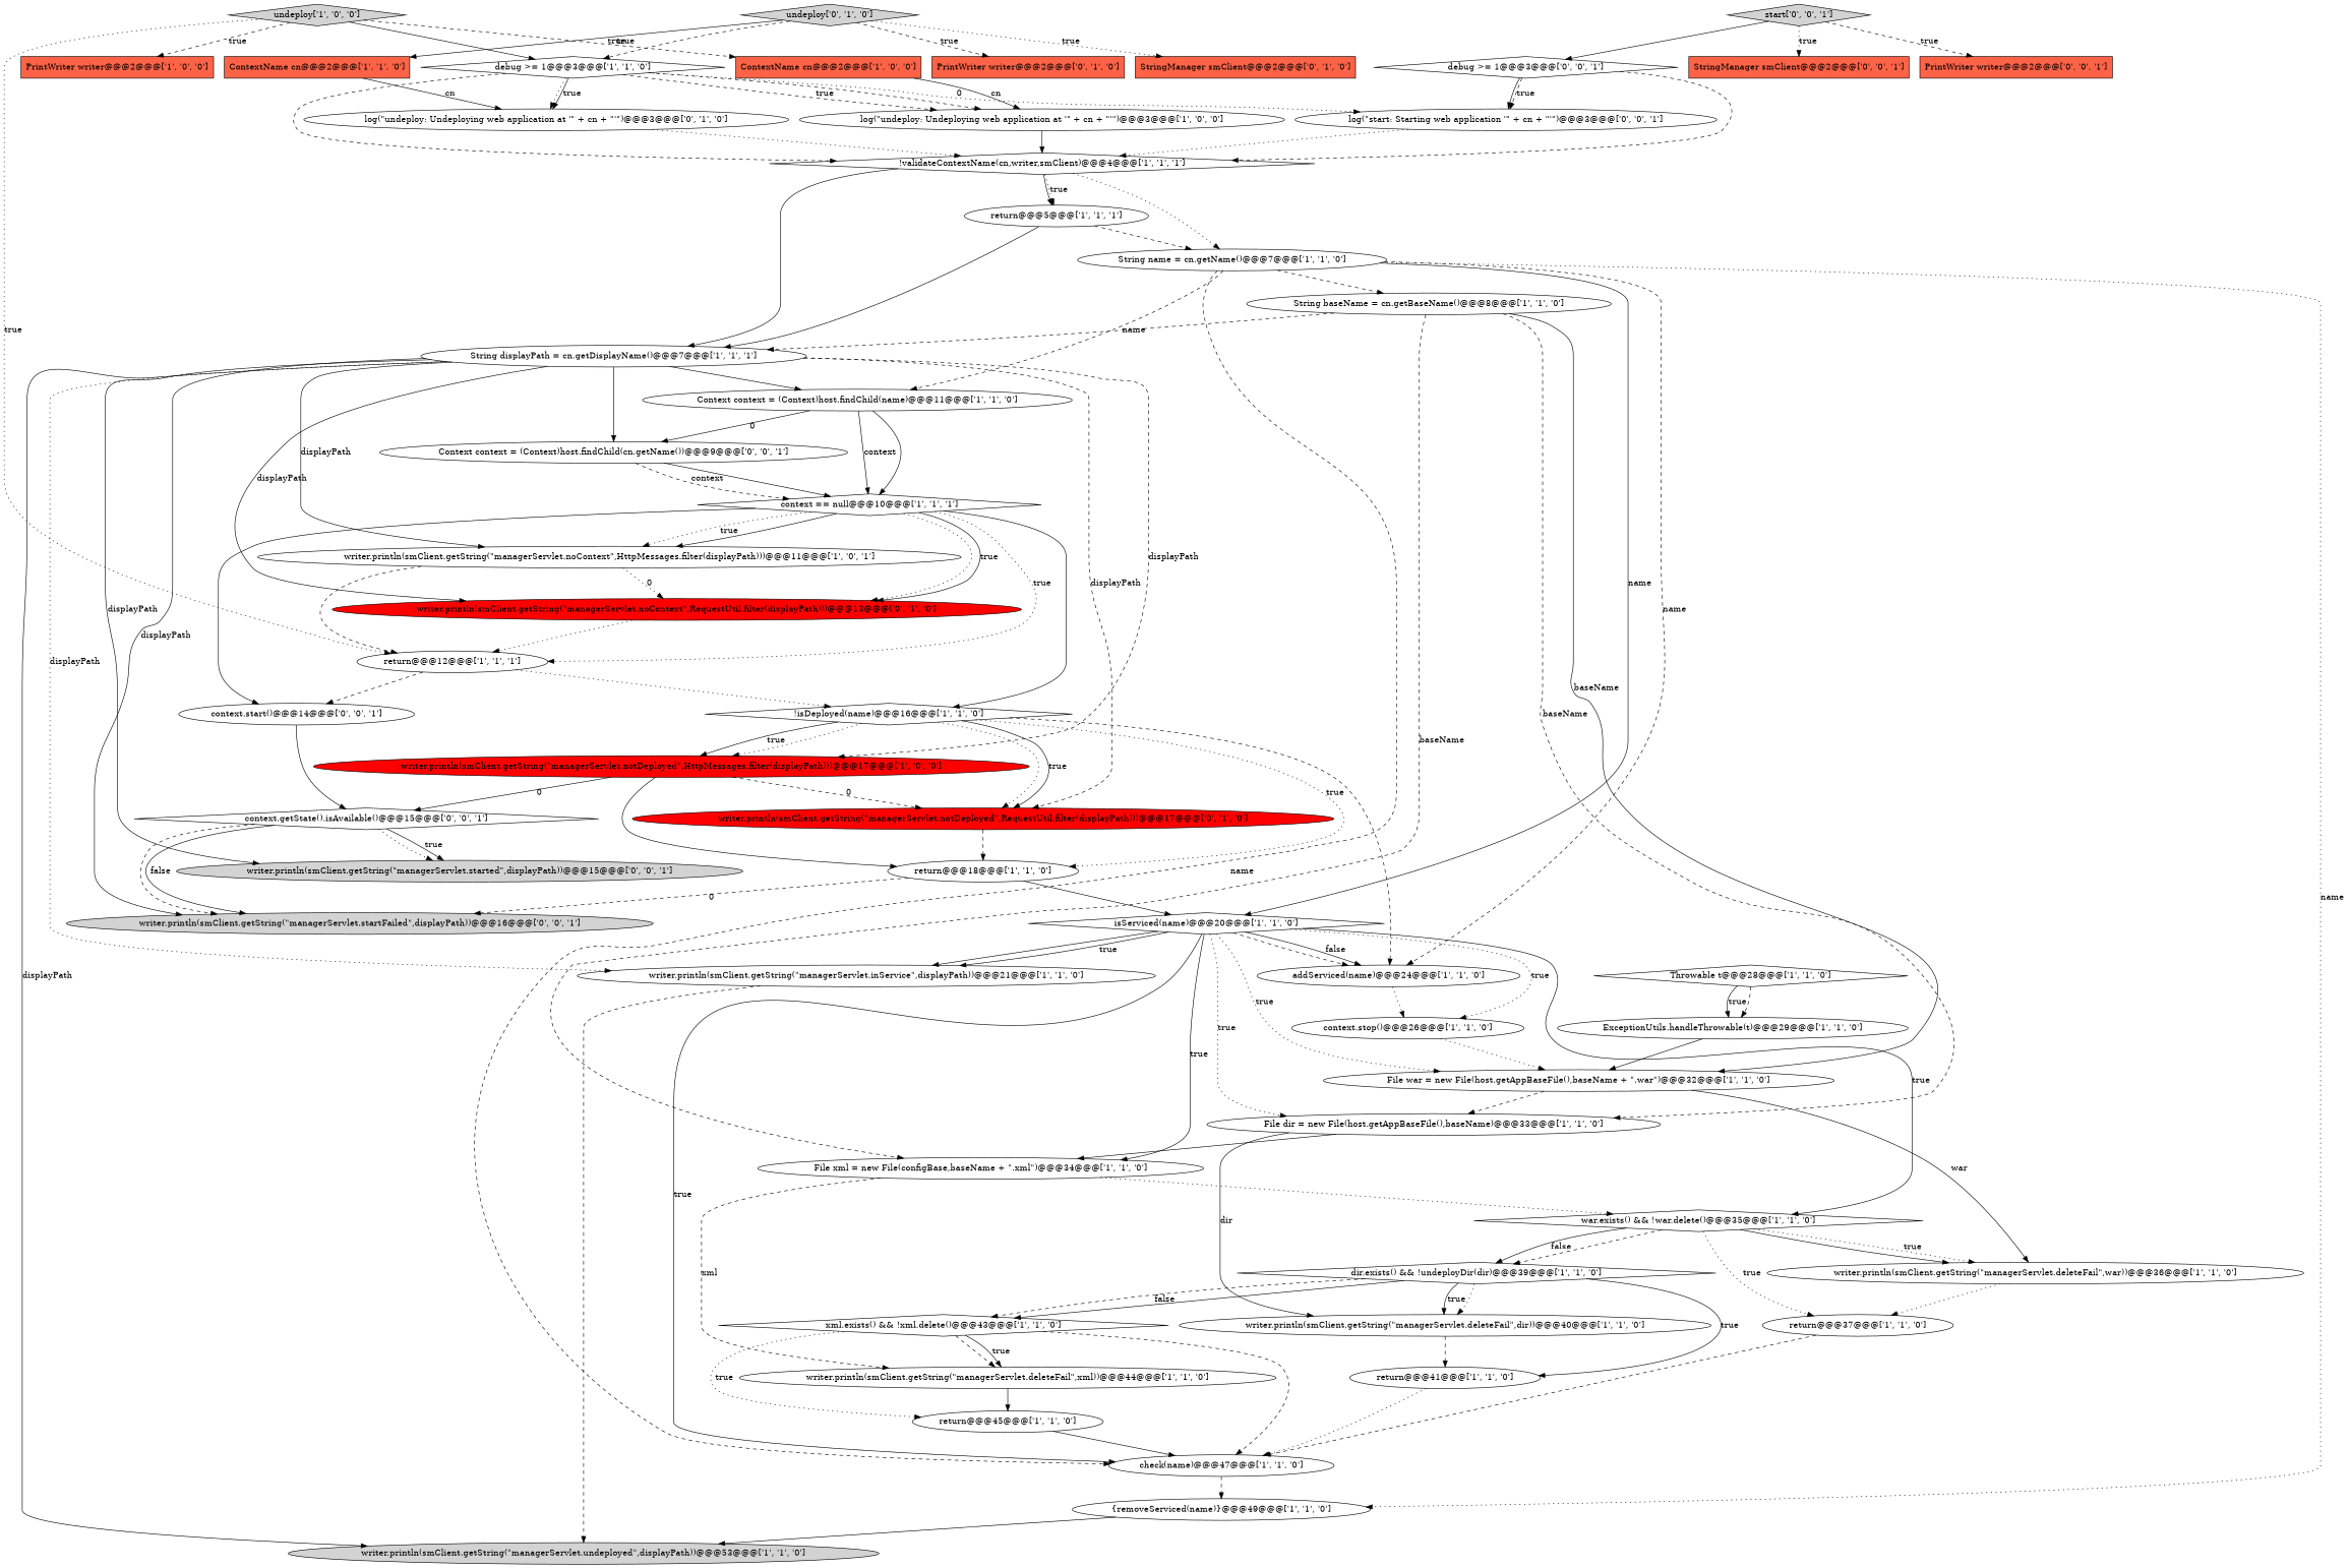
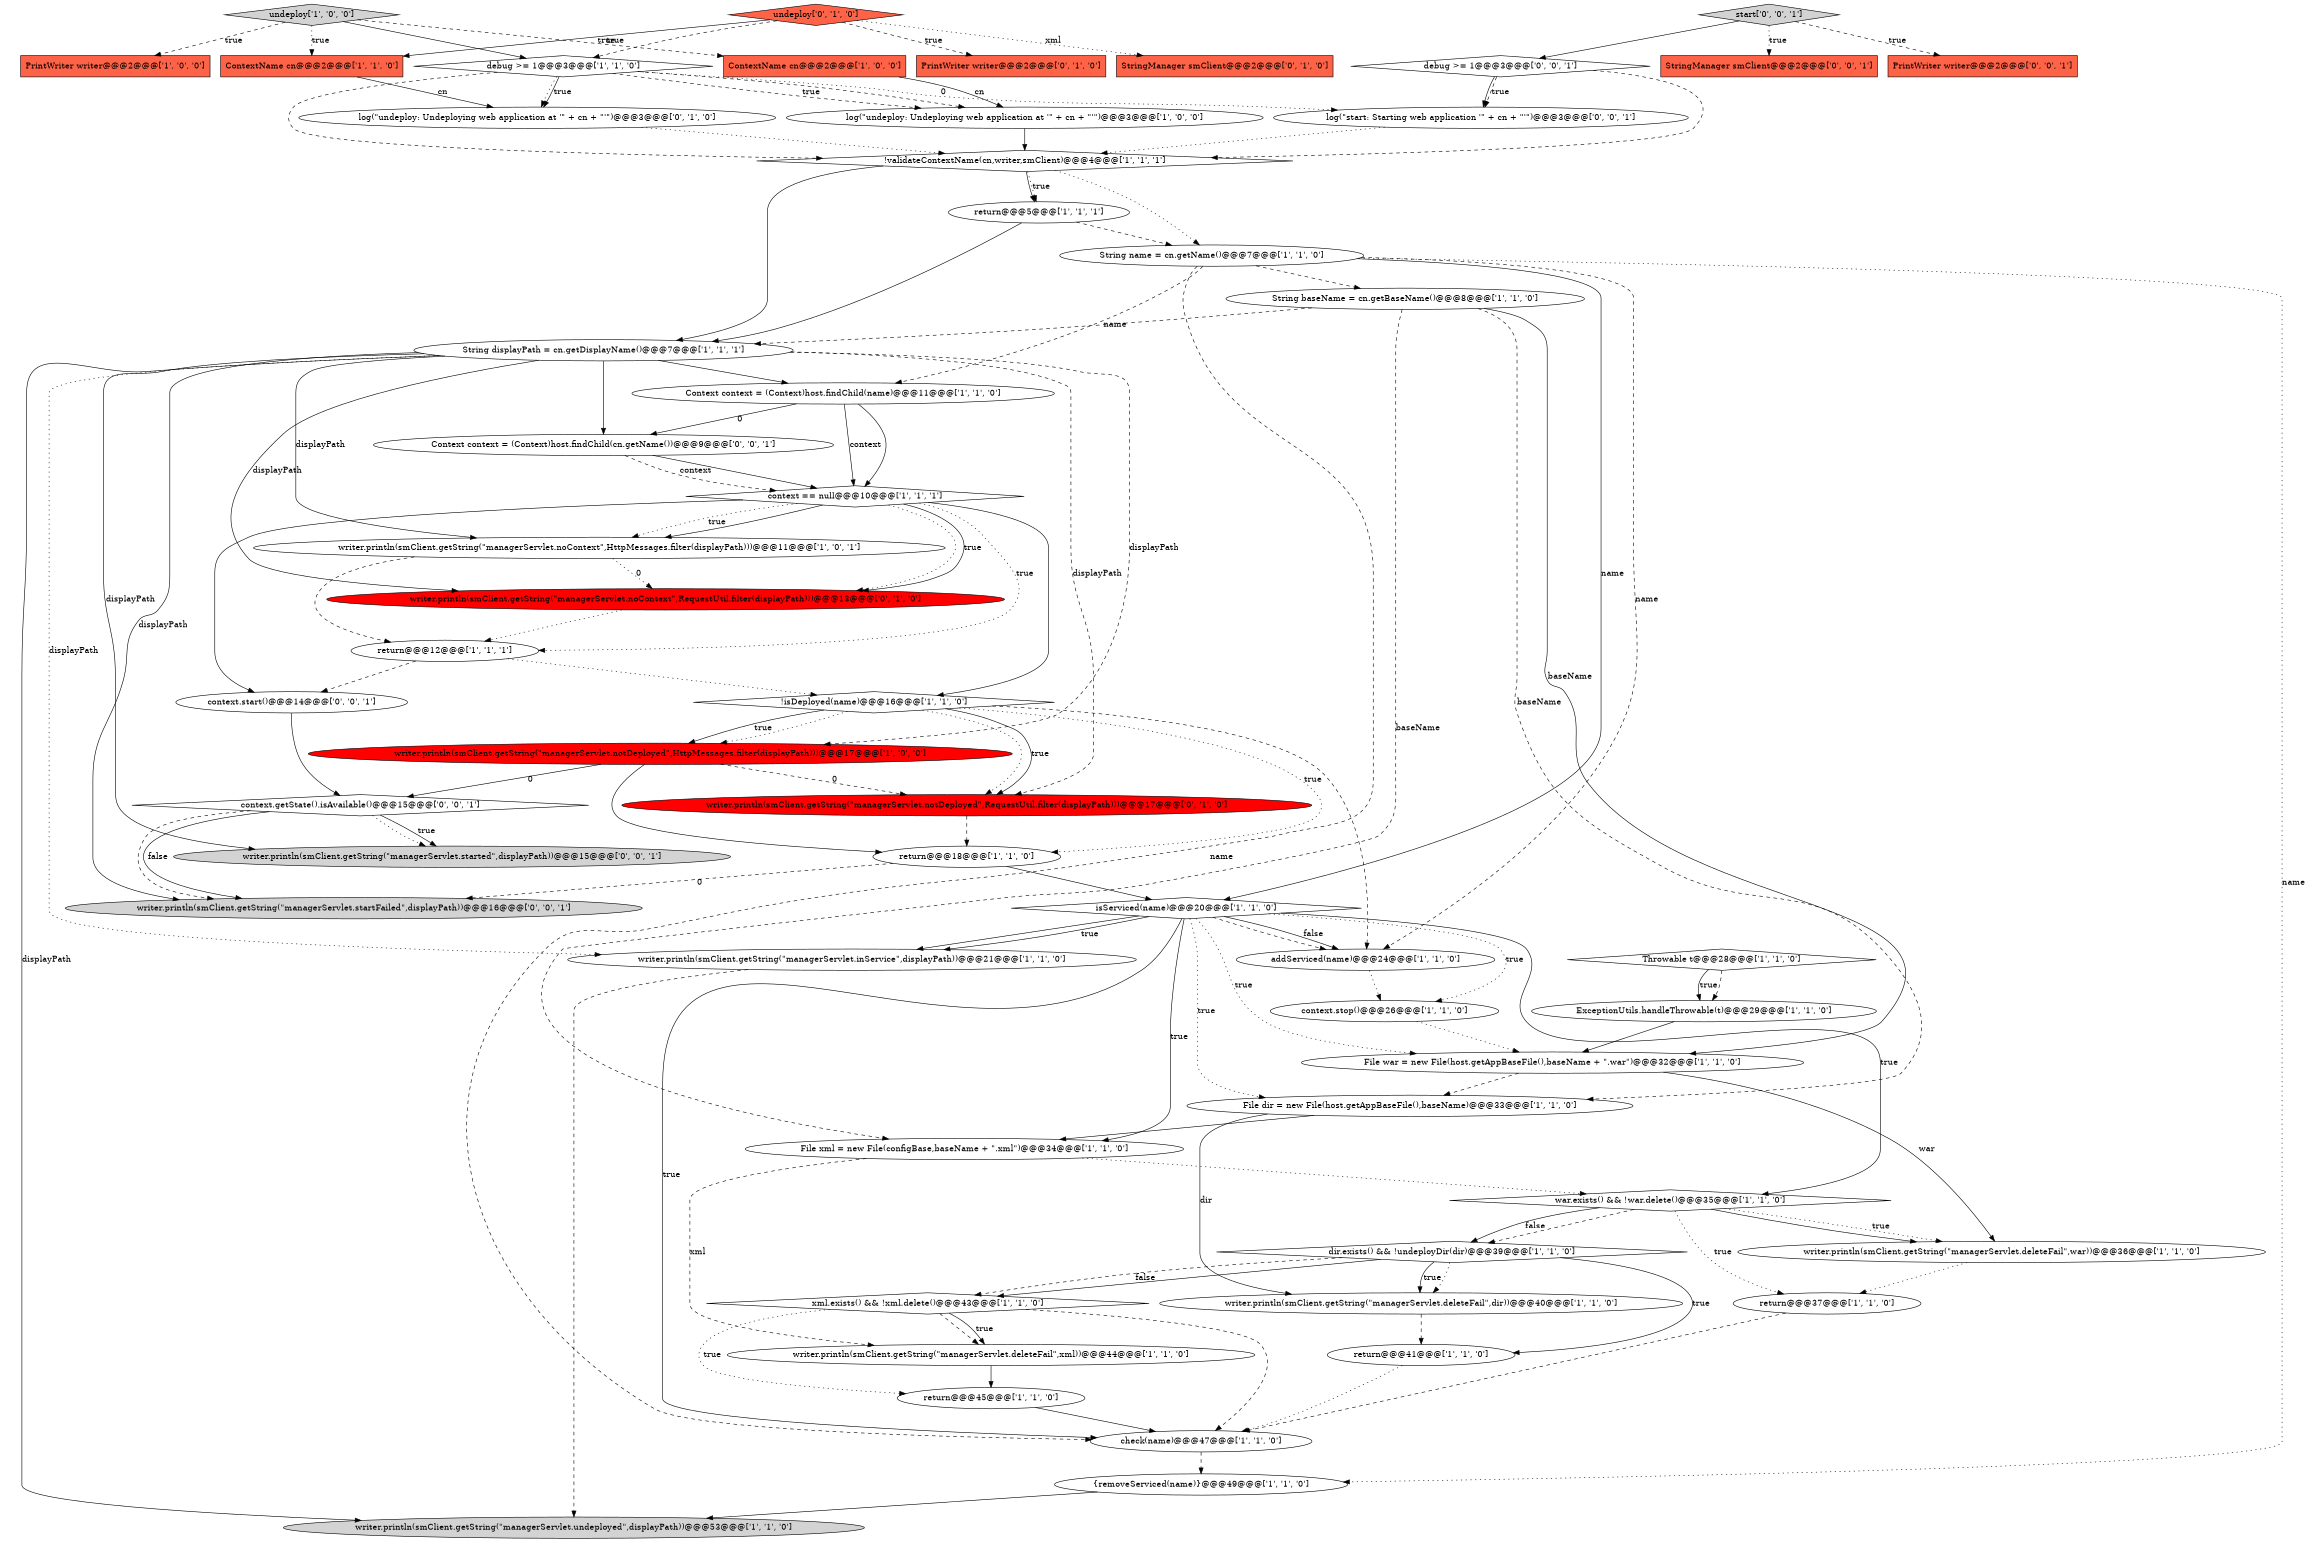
  digraph {
    node [fillcolor=white shape=ellipse style=filled]
    edge [style=solid]
    n1 [label="return@@@37@@@['1', '1', '0']"]
    n2 [label="check(name)@@@47@@@['1', '1', '0']"]
    n3 [label="{removeServiced(name)}@@@49@@@['1', '1', '0']"]
    n4 [fillcolor=tomato label="StringManager smClient@@@2@@@['0', '0', '1']" shape=box]
    n5 [fillcolor=tomato label="PrintWriter writer@@@2@@@['0', '1', '0']" shape=box]
    n6 [label="context.start()@@@14@@@['0', '0', '1']"]
    n7 [label="context.getState().isAvailable()@@@15@@@['0', '0', '1']" shape=diamond]
    n8 [fillcolor=lightgray label="writer.println(smClient.getString(\"managerServlet.started\",displayPath))@@@15@@@['0', '0', '1']"]
    n9 [fillcolor=lightgray label="writer.println(smClient.getString(\"managerServlet.startFailed\",displayPath))@@@16@@@['0', '0', '1']"]
    n10 [label="writer.println(smClient.getString(\"managerServlet.inService\",displayPath))@@@21@@@['1', '1', '0']"]
    n11 [fillcolor=lightgray label="writer.println(smClient.getString(\"managerServlet.undeployed\",displayPath))@@@53@@@['1', '1', '0']"]
    n12 [label="log(\"undeploy: Undeploying web application at '\" + cn + \"'\")@@@3@@@['0', '1', '0']"]
    n13 [label="!validateContextName(cn,writer,smClient)@@@4@@@['1', '1', '1']" shape=diamond]
    n14 [label="String displayPath = cn.getDisplayName()@@@7@@@['1', '1', '1']"]
    n15 [label="String name = cn.getName()@@@7@@@['1', '1', '0']"]
    n16 [label="return@@@5@@@['1', '1', '1']"]
    n17 [fillcolor=red label="writer.println(smClient.getString(\"managerServlet.noContext\",RequestUtil.filter(displayPath)))@@@13@@@['0', '1', '0']"]
    n18 [fillcolor=red label="writer.println(smClient.getString(\"managerServlet.notDeployed\",HttpMessages.filter(displayPath)))@@@17@@@['1', '0', '0']"]
    n19 [label="Context context = (Context)host.findChild(name)@@@11@@@['1', '1', '0']"]
    n20 [fillcolor=red label="writer.println(smClient.getString(\"managerServlet.notDeployed\",RequestUtil.filter(displayPath)))@@@17@@@['0', '1', '0']"]
    n21 [label="Context context = (Context)host.findChild(cn.getName())@@@9@@@['0', '0', '1']"]
    n22 [label="writer.println(smClient.getString(\"managerServlet.noContext\",HttpMessages.filter(displayPath)))@@@11@@@['1', '0', '1']"]
    n23 [label="return@@@12@@@['1', '1', '1']"]
    n24 [label="return@@@18@@@['1', '1', '0']"]
    n25 [label="context == null@@@10@@@['1', '1', '1']" shape=diamond]
    n26 [fillcolor=tomato label="ContextName cn@@@2@@@['1', '1', '0']" shape=box]
    n27 [label="addServiced(name)@@@24@@@['1', '1', '0']"]
    n28 [label="context.stop()@@@26@@@['1', '1', '0']"]
    n29 [label="File war = new File(host.getAppBaseFile(),baseName + \".war\")@@@32@@@['1', '1', '0']"]
    n30 [label="isServiced(name)@@@20@@@['1', '1', '0']" shape=diamond]
    n31 [label="String baseName = cn.getBaseName()@@@8@@@['1', '1', '0']"]
    n32 [label="File xml = new File(configBase,baseName + \".xml\")@@@34@@@['1', '1', '0']"]
    n33 [label="war.exists() && !war.delete()@@@35@@@['1', '1', '0']" shape=diamond]
    n34 [label="File dir = new File(host.getAppBaseFile(),baseName)@@@33@@@['1', '1', '0']"]
    n35 [label="Throwable t@@@28@@@['1', '1', '0']" shape=diamond]
    n36 [label="ExceptionUtils.handleThrowable(t)@@@29@@@['1', '1', '0']"]
    n37 [label="return@@@45@@@['1', '1', '0']"]
    n38 [fillcolor=lightgray label="undeploy['1', '0', '0']" shape=diamond]
    n39 [label="debug >= 1@@@3@@@['1', '1', '0']" shape=diamond]
    n40 [fillcolor=tomato label="ContextName cn@@@2@@@['1', '0', '0']" shape=box]
    n41 [fillcolor=tomato label="PrintWriter writer@@@2@@@['1', '0', '0']" shape=box]
    n42 [label="log(\"start: Starting web application '\" + cn + \"'\")@@@3@@@['0', '0', '1']"]
    n43 [label="log(\"undeploy: Undeploying web application at '\" + cn + \"'\")@@@3@@@['1', '0', '0']"]
    n44 [label="writer.println(smClient.getString(\"managerServlet.deleteFail\",dir))@@@40@@@['1', '1', '0']"]
    n45 [label="return@@@41@@@['1', '1', '0']"]
    n46 [label="writer.println(smClient.getString(\"managerServlet.deleteFail\",xml))@@@44@@@['1', '1', '0']"]
    n47 [label="writer.println(smClient.getString(\"managerServlet.deleteFail\",war))@@@36@@@['1', '1', '0']"]
    n48 [label="dir.exists() && !undeployDir(dir)@@@39@@@['1', '1', '0']" shape=diamond]
    n49 [label="debug >= 1@@@3@@@['0', '0', '1']" shape=diamond]
    n50 [label="!isDeployed(name)@@@16@@@['1', '1', '0']" shape=diamond]
    n51 [label="xml.exists() && !xml.delete()@@@43@@@['1', '1', '0']" shape=diamond]
-   n52 [fillcolor=lightgray label="undeploy['0', '1', '0']" shape=diamond]
+   n52 [fillcolor=tomato label="undeploy['0', '1', '0']" shape=diamond]
    n53 [fillcolor=tomato label="StringManager smClient@@@2@@@['0', '1', '0']" shape=box]
    n54 [fillcolor=tomato label="PrintWriter writer@@@2@@@['0', '0', '1']" shape=box]
    n55 [fillcolor=lightgray label="start['0', '0', '1']" shape=diamond]
    n1 -> n2 [style=dashed]
    n2 -> n3 [style=dashed]
    n3 -> n11
    n6 -> n7
    n7 -> n8 [style=dotted]
    n7 -> n8 [label=true]
    n7 -> n9 [label=false]
    n7 -> n9 [style=dashed]
    n10 -> n11 [style=dashed]
    n12 -> n13 [style=dotted]
    n13 -> n14
    n13 -> n15 [style=dotted]
    n13 -> n16 [label=true style=dotted]
    n13 -> n16
    n14 -> n8 [label=displayPath]
    n14 -> n9 [label=displayPath]
    n14 -> n10 [label=displayPath style=dotted]
    n14 -> n11 [label=displayPath]
    n14 -> n17 [label=displayPath]
    n14 -> n18 [label=displayPath style=dashed]
    n14 -> n19
    n14 -> n20 [label=displayPath style=dashed]
    n14 -> n21
    n14 -> n22 [label=displayPath]
    n15 -> n2 [label=name style=dashed]
    n15 -> n3 [label=name style=dotted]
    n15 -> n19 [label=name style=dashed]
    n15 -> n27 [label=name style=dashed]
    n15 -> n30 [label=name]
    n15 -> n31 [style=dashed]
    n16 -> n14
    n16 -> n15 [style=dashed]
    n17 -> n23 [style=dotted]
    n18 -> n7 [label=0]
    n18 -> n20 [label=0 style=dashed]
    n18 -> n24
    n19 -> n21 [label=0]
    n19 -> n25 [label=context]
    n19 -> n25
    n20 -> n24 [style=dashed]
    n21 -> n25
    n21 -> n25 [label=context style=dashed]
    n22 -> n17 [label=0 style=dotted]
    n22 -> n23 [style=dashed]
    n23 -> n6 [style=dashed]
    n23 -> n50 [style=dotted]
    n24 -> n9 [label=0 style=dashed]
    n24 -> n30
    n25 -> n6
    n25 -> n17 [style=dotted]
    n25 -> n17 [label=true]
    n25 -> n22 [label=true style=dotted]
    n25 -> n22
    n25 -> n23 [label=true style=dotted]
    n25 -> n50
    n26 -> n12 [label=cn]
    n27 -> n28 [style=dotted]
    n28 -> n29 [style=dotted]
    n29 -> n34 [style=dashed]
    n29 -> n47 [label=war]
    n30 -> n2 [label=true]
    n30 -> n10
    n30 -> n10 [label=true]
    n30 -> n27 [style=dashed]
    n30 -> n27 [label=false]
    n30 -> n28 [label=true style=dotted]
    n30 -> n29 [label=true style=dotted]
    n30 -> n32 [label=true]
    n30 -> n33 [label=true]
    n30 -> n34 [label=true style=dotted]
    n31 -> n14 [style=dashed]
    n31 -> n29 [label=baseName]
    n31 -> n32 [label=baseName style=dashed]
    n31 -> n34 [label=baseName style=dashed]
    n32 -> n33 [style=dotted]
    n32 -> n46 [label=xml style=dashed]
    n33 -> n1 [label=true style=dotted]
    n33 -> n47
    n33 -> n47 [label=true style=dotted]
    n33 -> n48 [style=dashed]
    n33 -> n48 [label=false]
    n34 -> n32
    n34 -> n44 [label=dir]
    n35 -> n36 [label=true]
    n35 -> n36 [style=dashed]
    n36 -> n29
    n37 -> n2
-   n38 -> n23 [label=true style=dotted]
+   n38 -> n26 [label=true style=dotted]
    n38 -> n39
    n38 -> n40 [label=true style=dashed]
    n38 -> n41 [label=true style=dashed]
    n39 -> n12 [style=dotted]
    n39 -> n12 [label=true]
    n39 -> n13 [style=dashed]
    n39 -> n42 [label=0 style=dotted]
    n39 -> n43 [label=true style=dashed]
    n39 -> n43 [style=dashed]
    n40 -> n43 [label=cn]
    n42 -> n13 [style=dotted]
    n43 -> n13
    n44 -> n45 [style=dashed]
    n45 -> n2 [style=dotted]
    n46 -> n37
    n47 -> n1 [style=dotted]
    n48 -> n44 [label=true]
    n48 -> n44 [style=dotted]
    n48 -> n45 [label=true]
    n48 -> n51
    n48 -> n51 [label=false style=dashed]
    n49 -> n13 [style=dashed]
    n49 -> n42
    n49 -> n42 [label=true style=dashed]
    n50 -> n18 [label=true]
    n50 -> n18 [style=dotted]
    n50 -> n20 [style=dotted]
    n50 -> n20 [label=true]
    n50 -> n24 [label=true style=dotted]
    n50 -> n27 [style=dashed]
    n51 -> n2 [style=dashed]
    n51 -> n37 [label=true style=dotted]
    n51 -> n46 [style=dashed]
    n51 -> n46 [label=true]
    n52 -> n5 [label=true style=dashed]
    n52 -> n26 [label=true]
    n52 -> n39 [style=dashed]
-   n52 -> n53 [label=true style=dotted]
+   n52 -> n53 [label=xml style=dotted]
    n55 -> n4 [label=true style=dotted]
    n55 -> n49
    n55 -> n54 [label=true style=dashed]
  }
